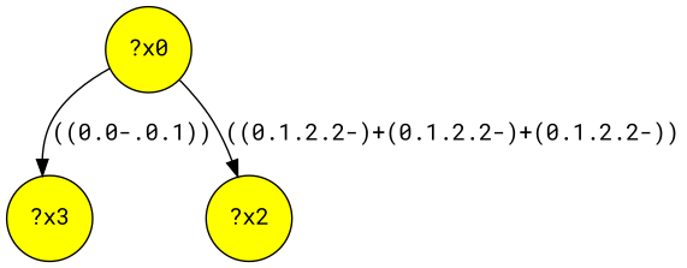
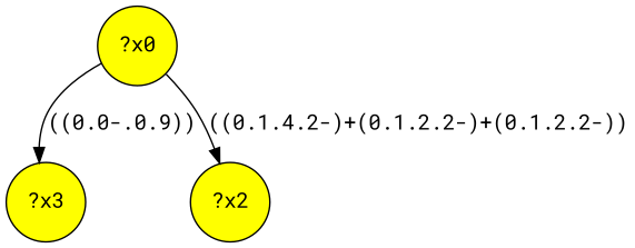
  digraph {
    fontname="Roboto Mono"
    node [fillcolor=yellow fontname="Roboto Mono" shape=circle style="filled,"]
    edge [fontname="Roboto Mono"]
    n1 [label="?x3"]
    n2 [label="?x2"]
    n3 [label="?x0"]
-   n3 -> n1 [label="((0.0-.0.1))"]
-   n3 -> n2 [label="((0.1.2.2-)+(0.1.2.2-)+(0.1.2.2-))"]
+   n3 -> n1 [label="((0.0-.0.9))"]
+   n3 -> n2 [label="((0.1.4.2-)+(0.1.2.2-)+(0.1.2.2-))"]
  }
